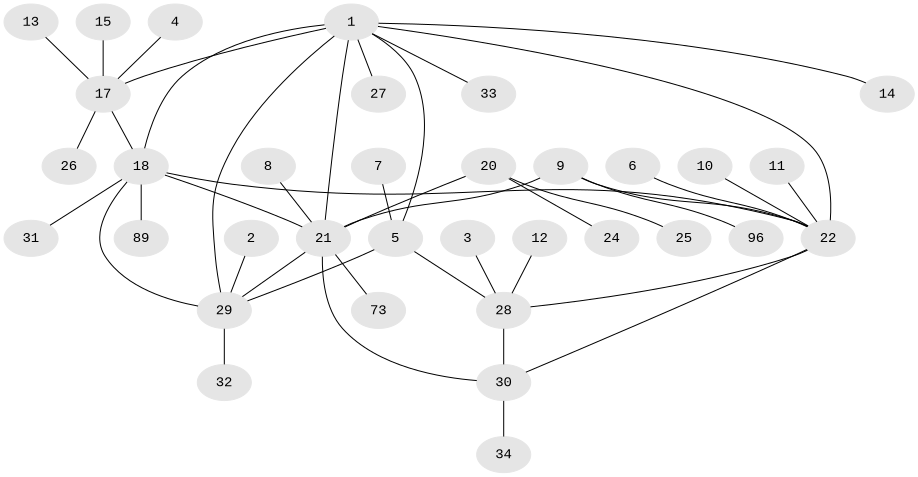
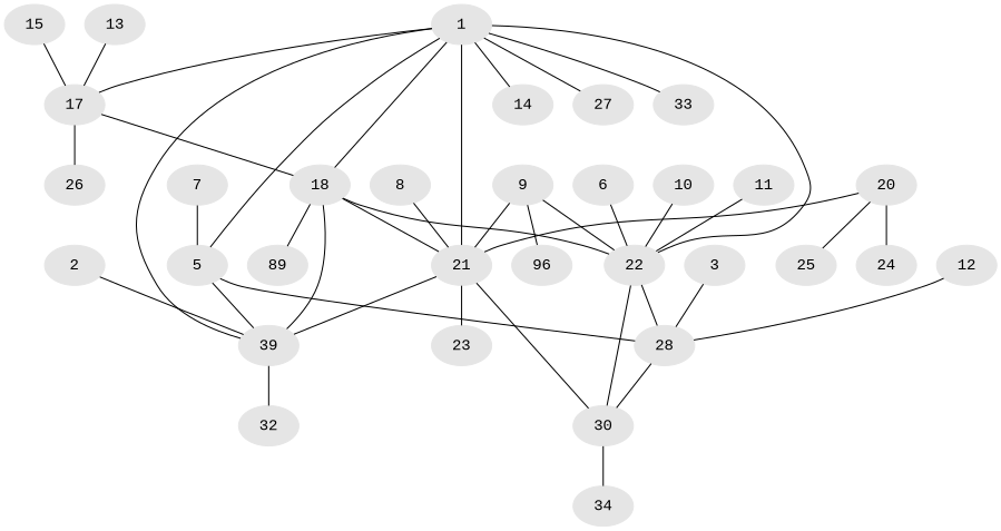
  graph {
    fontname="Liberation Mono"
    node [color=gray90 fontname="Liberation Mono" style=filled]
    edge [fontname="Liberation Mono" weight=1.0]
    1
    5
    14
    17
    18
    21
    22
    27
-   29
+   29 [label=39]
    33
    28
    26
    n13 [label=89]
-   31
-   23 [label=73]
+   23
    30
    32
    2
    3
-   4
    6
    7
    9
    n24 [label=96]
    8
    10
    11
    12
    13
    15
    20
    24
    25
    34
    1 -- 5
    1 -- 14
    1 -- 17
    1 -- 18
    1 -- 21 [weight=3.0]
    1 -- 22 [weight=2.0]
    1 -- 27
    1 -- 29
    1 -- 33
    5 -- 29
    5 -- 28
    17 -- 18
    17 -- 26
    18 -- 21
    18 -- 22
    18 -- 29 [weight=2.0]
    18 -- n13
-   18 -- 31
    21 -- 29
    21 -- 23
    21 -- 30
    22 -- 28
    22 -- 30
    29 -- 32
    28 -- 30
    30 -- 34
    2 -- 29
    3 -- 28
-   4 -- 17
    6 -- 22
    7 -- 5
    9 -- 21 [weight=2.0]
    9 -- 22
    9 -- n24
    8 -- 21
    10 -- 22
    11 -- 22
    12 -- 28
    13 -- 17
    15 -- 17
    20 -- 21
    20 -- 24
    20 -- 25
  }
